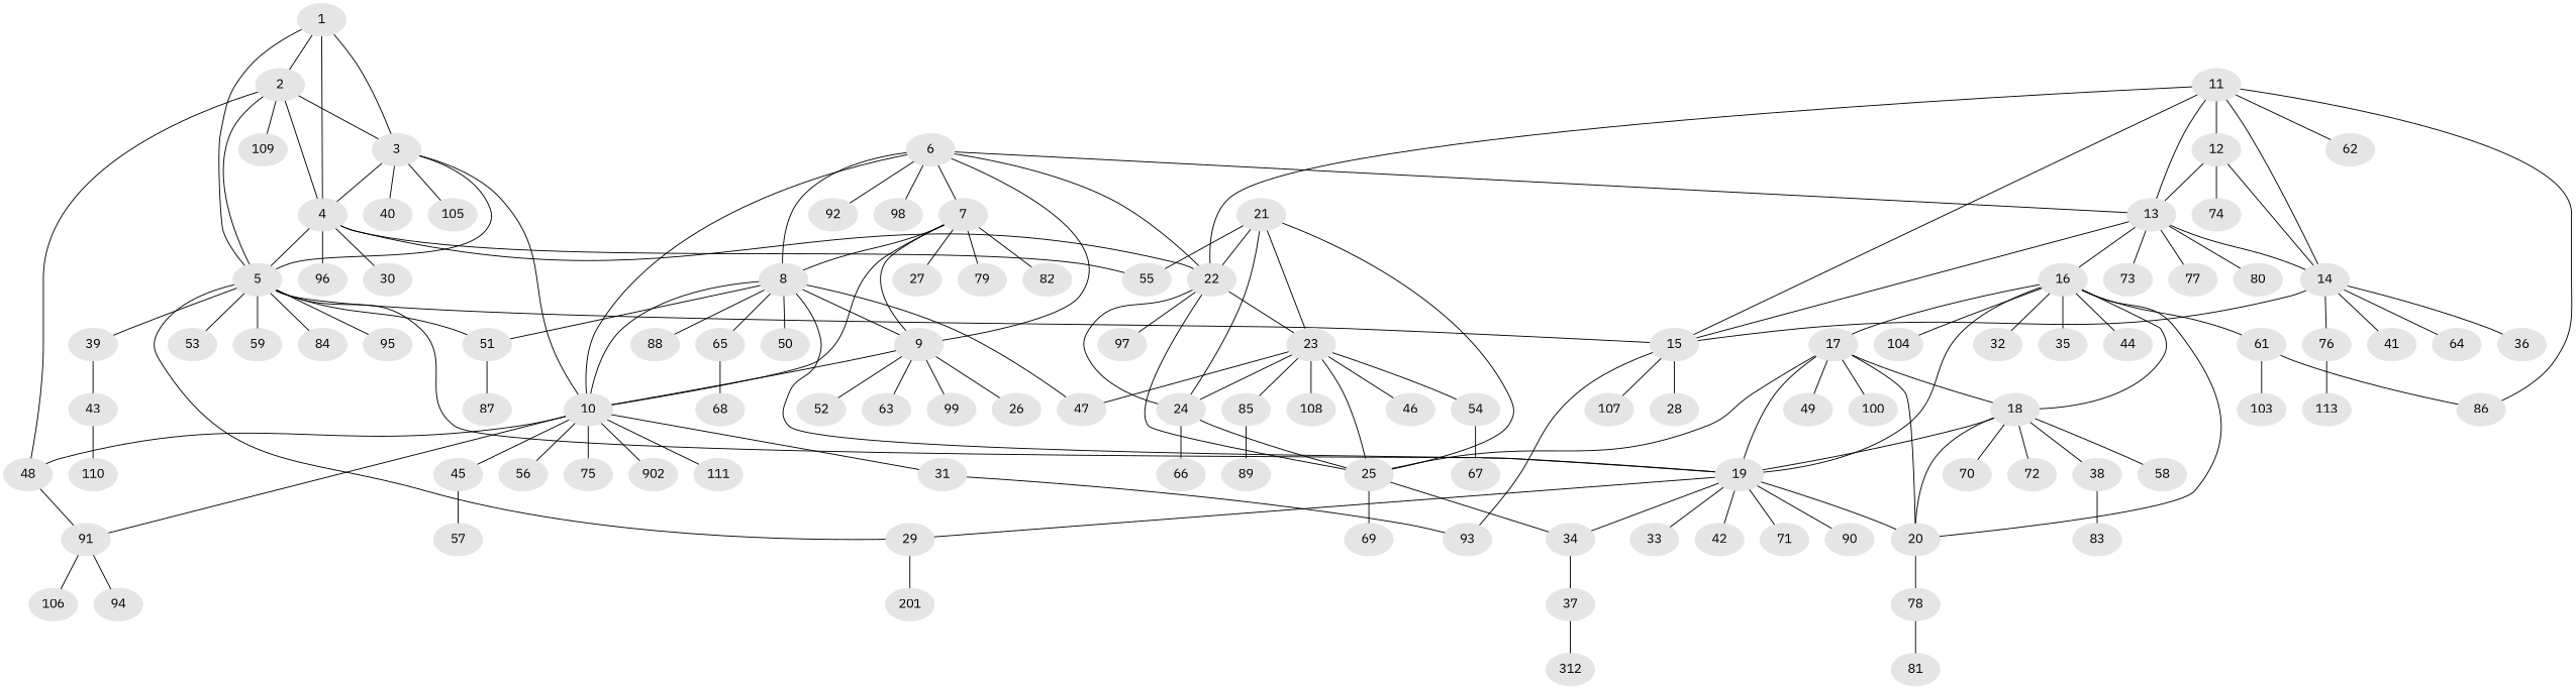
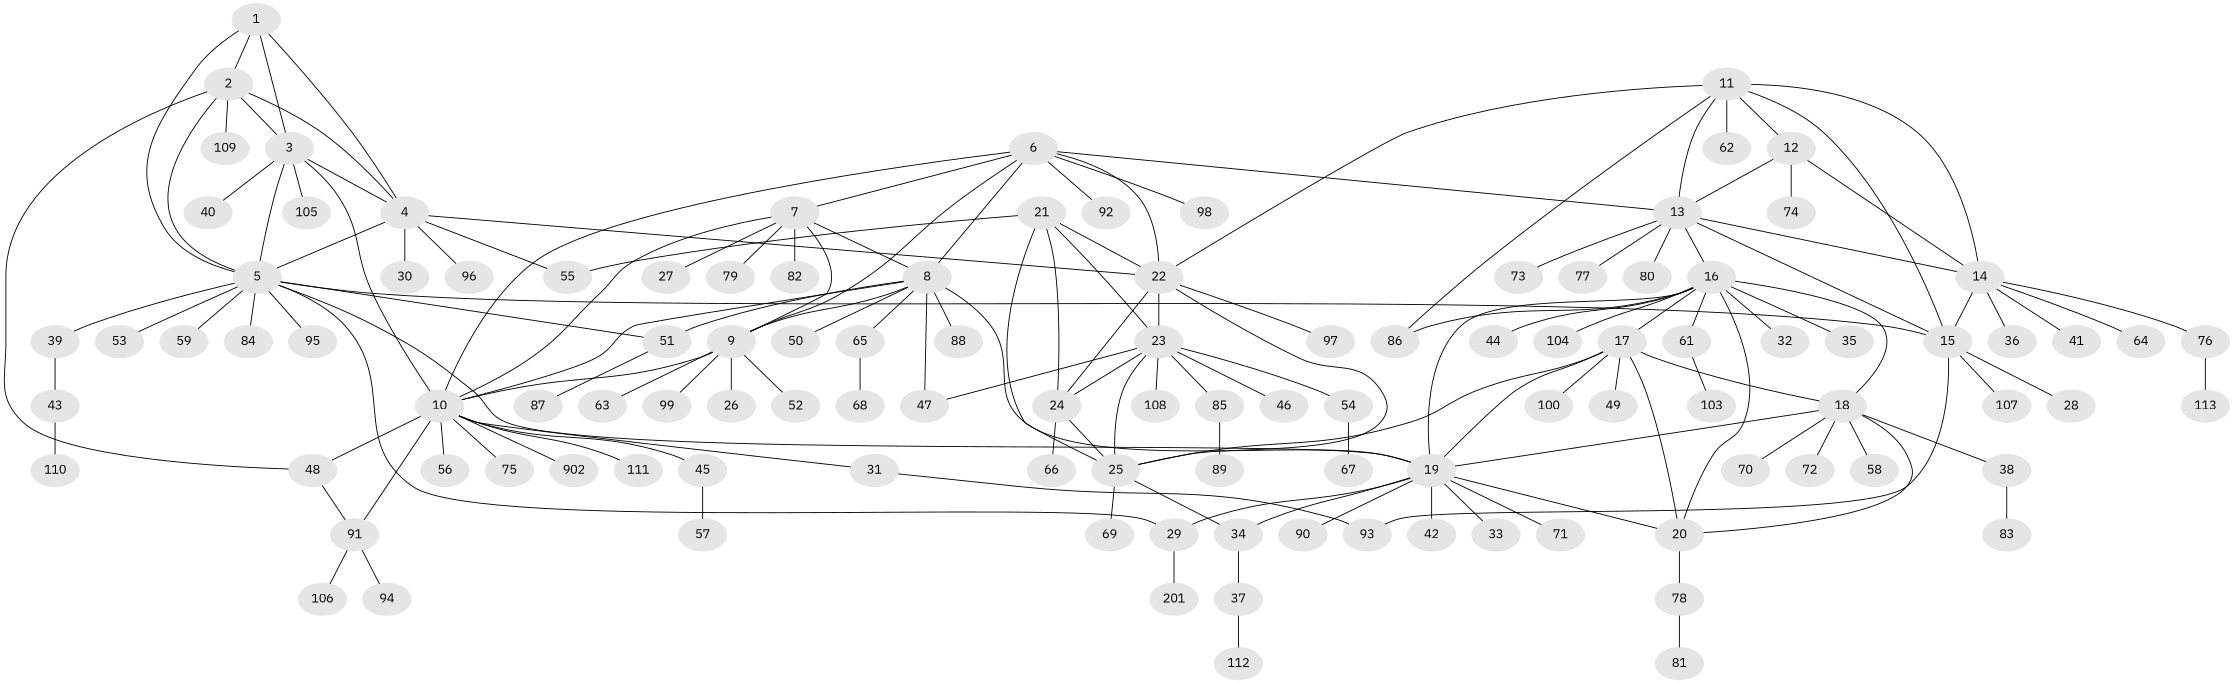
  graph {
    fontname="IBM Plex Sans"
    node [color=gray90 fontname="IBM Plex Sans" style=filled]
    edge [fontname="IBM Plex Sans"]
    1
    2
    3
    4
    5
    48
    109
    10
    40
    105
    22
    30
    55
    96
    15
    19
    29
    39
    51
    53
    59
    84
    95
    91
    31
    45
    56
    75
    n29 [label=902]
    111
    25
    23
    24
    97
    28
    93
    107
    20
    33
    34
    42
    71
    90
    n44 [label=201]
    43
    87
    6
    7
    8
    9
    13
    92
    98
    27
    79
    82
    47
    50
    65
    88
    26
    52
    63
    99
    14
    16
    73
    77
    80
    68
    57
    94
    106
    11
    12
    62
    86
    74
    36
    41
    64
    76
    17
    18
    32
    35
    44
    61
    104
    113
    49
    100
    38
    58
    70
    72
    78
    103
    69
    83
    37
    81
    21
    46
    54
    85
    108
    66
    67
    89
-   112 [label=312]
+   112
    110
    1 -- 2
    1 -- 3
    1 -- 4
    1 -- 5
    2 -- 3
    2 -- 4
    2 -- 5
    2 -- 48
    2 -- 109
    3 -- 4
    3 -- 5
    3 -- 10
    3 -- 40
    3 -- 105
    4 -- 5
    4 -- 22
    4 -- 30
    4 -- 55
    4 -- 96
    5 -- 15
    5 -- 19
    5 -- 29
    5 -- 39
    5 -- 51
    5 -- 53
    5 -- 59
    5 -- 84
    5 -- 95
    48 -- 91
    10 -- 48
    10 -- 91
    10 -- 31
    10 -- 45
    10 -- 56
    10 -- 75
    10 -- n29
    10 -- 111
    22 -- 25
    22 -- 23
    22 -- 24
    22 -- 97
    15 -- 28
    15 -- 93
    15 -- 107
    19 -- 29
    19 -- 20
    19 -- 33
    19 -- 34
    19 -- 42
    19 -- 71
    19 -- 90
    29 -- n44
    39 -- 43
    51 -- 87
    91 -- 94
    91 -- 106
    31 -- 93
    45 -- 57
    25 -- 34
    25 -- 69
    23 -- 25
    23 -- 24
    23 -- 47
    23 -- 46
    23 -- 54
    23 -- 85
    23 -- 108
    24 -- 25
    24 -- 66
    20 -- 78
    34 -- 37
    43 -- 110
    6 -- 10
    6 -- 22
    6 -- 7
    6 -- 8
    6 -- 9
    6 -- 13
    6 -- 92
    6 -- 98
    7 -- 10
    7 -- 8
    7 -- 9
    7 -- 27
    7 -- 79
    7 -- 82
    8 -- 10
    8 -- 19
    8 -- 51
    8 -- 9
    8 -- 47
    8 -- 50
    8 -- 65
    8 -- 88
    9 -- 10
    9 -- 26
    9 -- 52
    9 -- 63
    9 -- 99
    13 -- 15
    13 -- 14
    13 -- 16
    13 -- 73
    13 -- 77
    13 -- 80
    65 -- 68
    14 -- 15
    14 -- 36
    14 -- 41
    14 -- 64
    14 -- 76
    16 -- 19
    16 -- 20
-   61 -- 86
+   16 -- 86
    16 -- 17
    16 -- 18
    16 -- 32
    16 -- 35
    16 -- 44
    16 -- 61
    16 -- 104
    11 -- 22
    11 -- 15
    11 -- 13
    11 -- 14
    11 -- 12
    11 -- 62
    11 -- 86
    12 -- 13
    12 -- 14
    12 -- 74
    76 -- 113
    17 -- 19
    17 -- 25
    17 -- 20
    17 -- 18
    17 -- 49
    17 -- 100
    18 -- 19
    18 -- 20
    18 -- 38
    18 -- 58
    18 -- 70
    18 -- 72
    61 -- 103
    38 -- 83
    78 -- 81
    37 -- 112
    21 -- 22
    21 -- 55
    21 -- 25
    21 -- 23
    21 -- 24
    54 -- 67
    85 -- 89
  }
